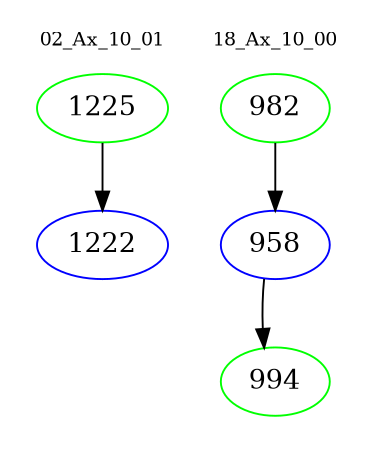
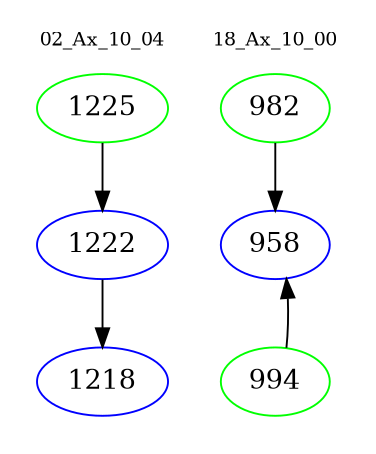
  digraph {
    node [color=green]
    edge [color=black]
    n1 [label=1225]
    n2 [color=blue label=1222]
+   n3 [color=blue label=1218]
    n4 [label=982]
    n5 [color=blue label=958]
    n6 [label=994]
    subgraph cluster_1 {
      color=white
      fontsize=10
-     label="02_Ax_10_01"
+     label="02_Ax_10_04"
      n1
      n2
+     n3
    }
    subgraph cluster_2 {
      color=white
      fontsize=10
      label="18_Ax_10_00"
      n4
      n5
      n6
    }
    n1 -> n2
+   n2 -> n3
    n4 -> n5
-   n5 -> n6
+   n6 -> n5
  }
